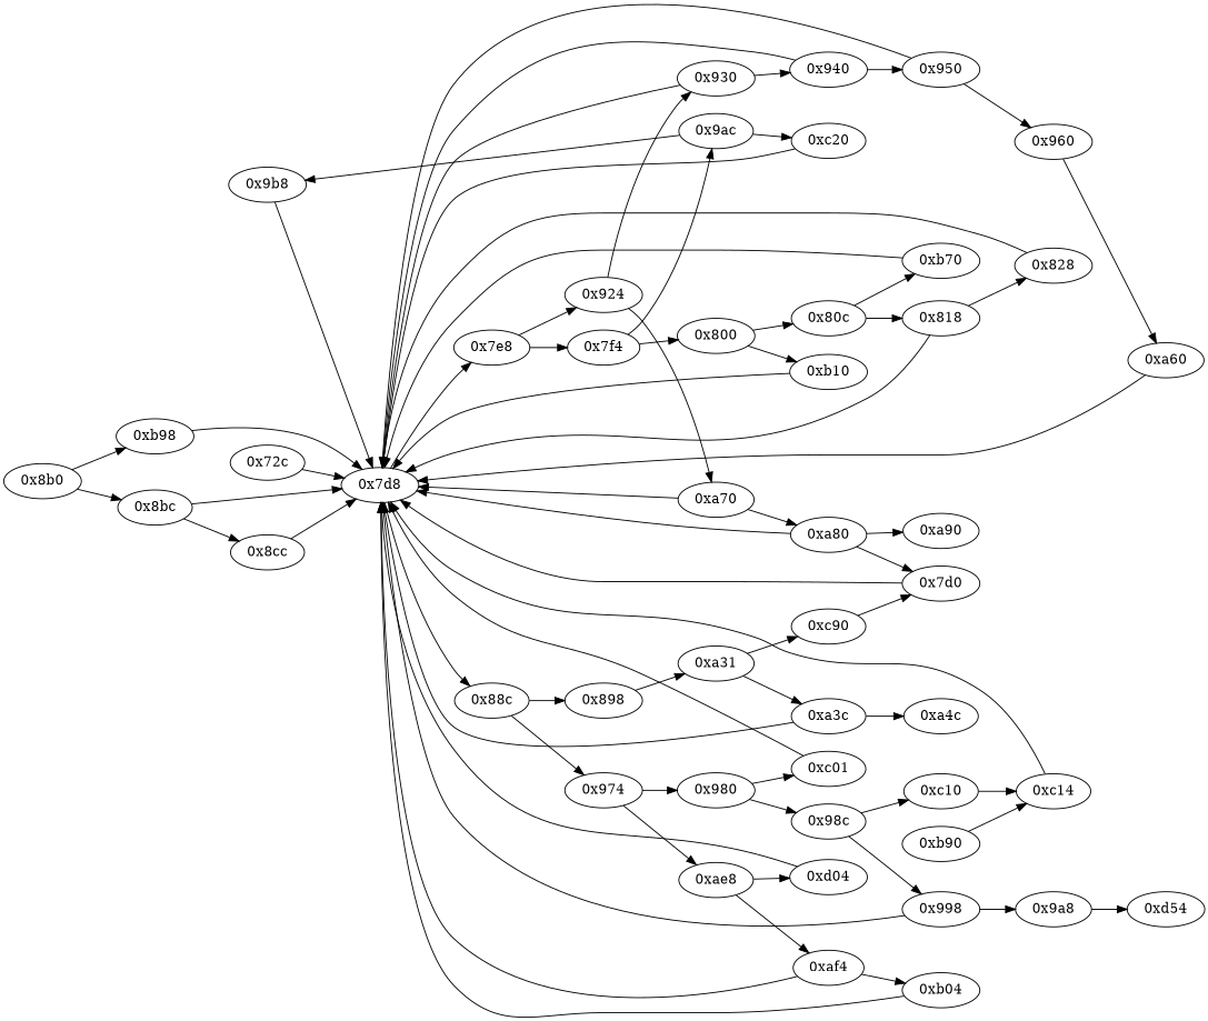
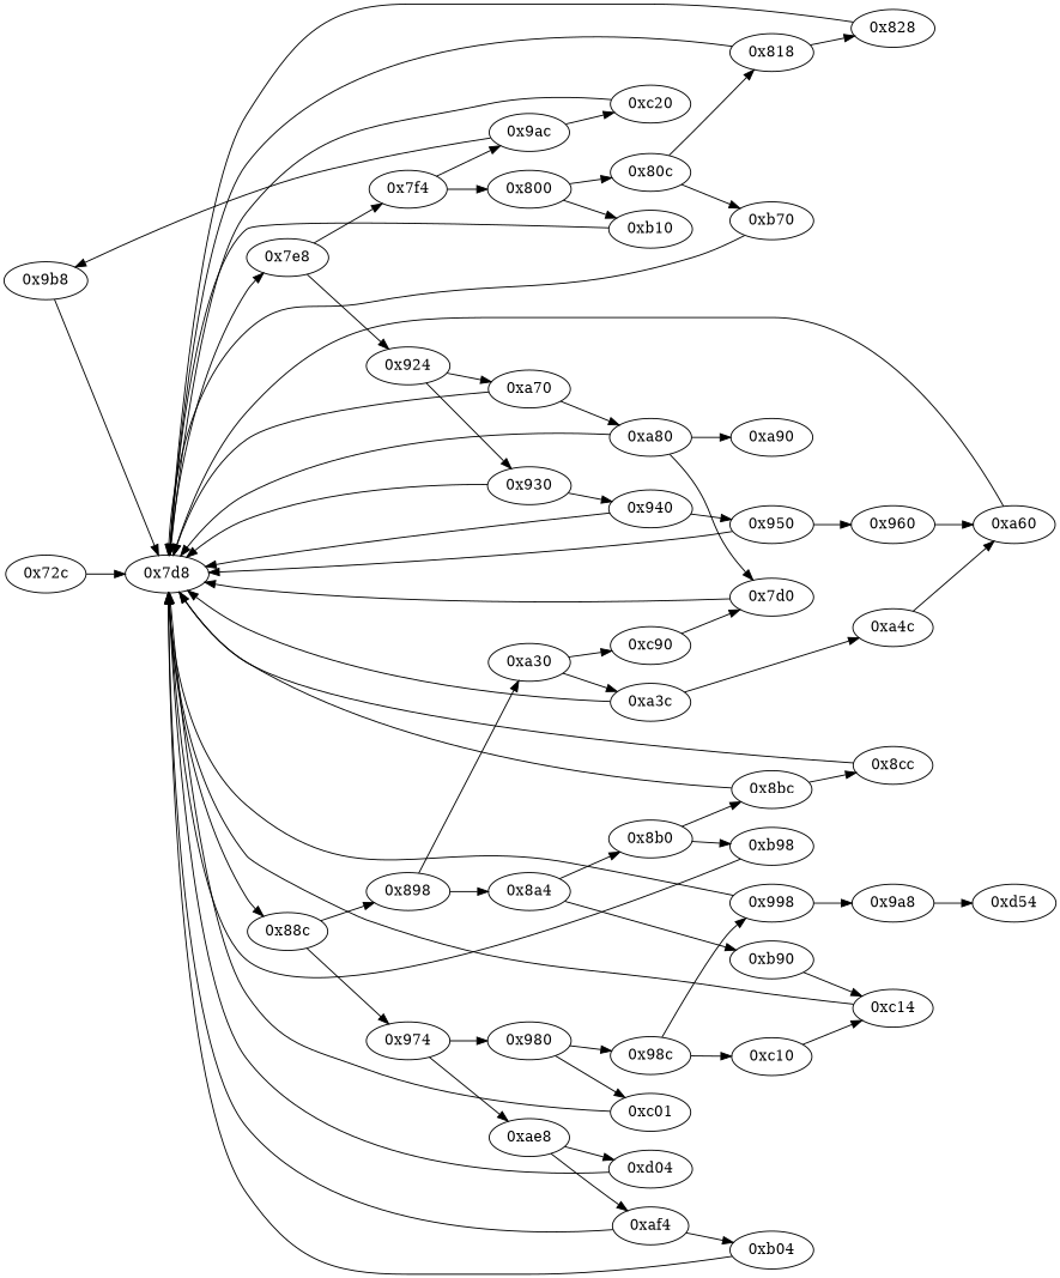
  strict digraph {
    rankdir=LR
    node [opcode="[u'ldr', u'cmp', u'b']"]
    "0x9b8" [opcode="[u'ldr', u'cmp', u'mov', u'b']"]
    "0x9ac"
    "0xc20" [opcode="[u'ldr', u'ldr', u'ldr', u'ldr', u'bl', u'ldr', u'mov', u'ldr', u'ldr', u'sub', u'mul', u'eor', u'and', u'ldr', u'mov', u'mov', u'ldr', u'ldr', u'cmp', u'mov', u'teq', u'ldr', u'mov', u'cmp', u'mov', u'cmp', u'mov', u'b']"]
    "0x7d8" [opcode="[u'mov', u'ldr', u'cmp', u'b']"]
    "0x88c"
    "0x7e8"
    "0xa60" [opcode="[u'cmp', u'ldr', u'mov', u'b']"]
    "0x898"
    "0x974"
    "0x924"
    "0x7f4"
    n12 [label="0xc01" opcode="[u'ldr', u'ldr', u'ldr', u'b']"]
    "0x980"
    "0x98c"
    "0x998" [opcode="[u'ldr', u'cmp', u'mov', u'b']"]
    "0xc10" [opcode="[u'mov']"]
    "0x9a8" [opcode="[u'b']"]
    "0xc14" [opcode="[u'str', u'ldr', u'b']"]
-   "0xa30" [label="0xa31"]
+   "0x8a4"
+   "0xa30"
    "0x8b0"
    "0xb90" [opcode="[u'mov', u'b']"]
    "0xc90" [opcode="[u'ldr', u'ldr', u'ldr', u'sub', u'add', u'add', u'str', u'ldr', u'ldr', u'ldr', u'add', u'sub', u'sub', u'mul', u'eor', u'and', u'ldr', u'ldr', u'mov', u'mov', u'cmp', u'mov', u'cmp', u'mov', u'mov', u'cmp', u'mov', u'mov', u'b']"]
    "0xa3c" [opcode="[u'ldr', u'cmp', u'mov', u'b']"]
    "0x8bc" [opcode="[u'ldr', u'cmp', u'mov', u'b']"]
    "0xb98" [opcode="[u'ldr', u'ldr', u'ldr', u'ldr', u'ldr', u'sub', u'sub', u'add', u'mul', u'mvn', u'ldr', u'orr', u'mov', u'cmn', u'mov', u'ldr', u'cmp', u'mov', u'mov', u'mov', u'cmn', u'mov', u'mov', u'teq', u'mov', u'b']"]
    "0x7d0" [opcode="[u'teq', u'mov']"]
    "0xa4c" [opcode="[u'str', u'ldr', u'ldr', u'bl', u'ldr']"]
    "0xb04" [opcode="[u'ldr', u'ldr', u'b']"]
    "0x8cc" [opcode="[u'ldr', u'ldr', u'ldr', u'sub', u'mul', u'mvn', u'ldr', u'orr', u'mov', u'cmn', u'mov', u'ldr', u'cmp', u'mov', u'mov', u'mov', u'cmn', u'mov', u'mov', u'teq', u'mov', u'b']"]
    "0x940" [opcode="[u'ldr', u'cmp', u'mov', u'b']"]
    "0x950" [opcode="[u'ldr', u'cmp', u'mov', u'b']"]
    "0x960" [opcode="[u'ldr', u'ldr', u'bl', u'ldr', u'b']"]
    "0xd54" [opcode="[u'ldr', u'ldr', u'ldr', u'ldr', u'ldr', u'sub', u'sub', u'pop']"]
    "0xa70" [opcode="[u'ldr', u'cmp', u'mov', u'b']"]
    "0x930" [opcode="[u'ldr', u'cmp', u'mov', u'b']"]
    "0xa80" [opcode="[u'ldr', u'cmp', u'mov', u'b']"]
    "0xa90" [opcode="[u'ldr', u'ldr', u'ldr', u'rsb', u'mvn', u'mul', u'mvn', u'ldr', u'ldr', u'ldr', u'orr', u'cmn', u'mov', u'mov', u'cmp', u'mov', u'mov', u'mov', u'cmn', u'mov', u'mov', u'b']"]
    "0x800"
    "0x80c"
    "0xb10" [opcode="[u'ldr', u'mov', u'str', u'ldr', u'ldr', u'sub', u'mul', u'mov', u'eor', u'and', u'ldr', u'mov', u'ldr', u'cmp', u'mov', u'teq', u'ldr', u'mov', u'cmp', u'mov', u'mov', u'cmp', u'mov', u'b']"]
    "0xb70" [opcode="[u'ldr', u'ldr', u'ldr', u'ldr', u'bl', u'ldr', u'ldr', u'b']"]
    "0x818" [opcode="[u'ldr', u'cmp', u'mov', u'b']"]
    "0x828" [opcode="[u'ldr', u'ldr', u'ldr', u'ldr', u'add', u'sub', u'sub', u'mul', u'mvn', u'ldr', u'orr', u'mov', u'cmn', u'mov', u'ldr', u'cmp', u'mov', u'mov', u'mov', u'cmn', u'mov', u'mov', u'teq', u'mov', u'b']"]
    "0xd04" [opcode="[u'sub', u'str', u'ldr', u'bl', u'bl', u'ldr', u'ldr', u'ldrb', u'str', u'ldr', u'ldrb', u'str', u'ldr', u'ldr', u'ldr', u'ldr', u'cmp', u'ldr', u'mov', u'b']"]
    "0xae8"
    "0xaf4" [opcode="[u'ldr', u'cmp', u'mov', u'b']"]
    "0x72c" [opcode="[u'push', u'add', u'sub', u'str', u'ldr', u'cmp', u'mvn', u'ldr', u'ldr', u'str', u'ldr', u'ldr', u'ldr', u'mov', u'ldr', u'str', u'ldr', u'str', u'ldr', u'str', u'ldr', u'ldr', u'str', u'ldr', u'str', u'ldr', u'str', u'ldr', u'str', u'ldr', u'ldr', u'str', u'ldr', u'ldr', u'add', u'str', u'ldr', u'add', u'str', u'str', u'b']"]
    "0x9b8" -> "0x7d8"
    "0x9ac" -> "0x9b8"
    "0x9ac" -> "0xc20"
    "0xc20" -> "0x7d8"
    "0x7d8" -> "0x88c"
    "0x7d8" -> "0x7e8"
    "0x88c" -> "0x898"
    "0x88c" -> "0x974"
    "0x7e8" -> "0x924"
    "0x7e8" -> "0x7f4"
    "0xa60" -> "0x7d8"
+   "0x898" -> "0x8a4"
    "0x898" -> "0xa30"
    "0x974" -> "0x980"
    "0x974" -> "0xae8"
    "0x924" -> "0xa70"
    "0x924" -> "0x930"
    "0x7f4" -> "0x9ac"
    "0x7f4" -> "0x800"
    n12 -> "0x7d8"
    "0x980" -> n12
    "0x980" -> "0x98c"
    "0x98c" -> "0x998"
    "0x98c" -> "0xc10"
    "0x998" -> "0x7d8"
    "0x998" -> "0x9a8"
    "0xc10" -> "0xc14"
    "0x9a8" -> "0xd54"
    "0xc14" -> "0x7d8"
+   "0x8a4" -> "0x8b0"
+   "0x8a4" -> "0xb90"
    "0xa30" -> "0xc90"
    "0xa30" -> "0xa3c"
    "0x8b0" -> "0x8bc"
    "0x8b0" -> "0xb98"
    "0xb90" -> "0xc14"
    "0xc90" -> "0x7d0"
    "0xa3c" -> "0x7d8"
    "0xa3c" -> "0xa4c"
    "0x8bc" -> "0x7d8"
    "0x8bc" -> "0x8cc"
    "0xb98" -> "0x7d8"
    "0x7d0" -> "0x7d8"
+   "0xa4c" -> "0xa60"
    "0xb04" -> "0x7d8"
    "0x8cc" -> "0x7d8"
    "0x940" -> "0x7d8"
    "0x940" -> "0x950"
    "0x950" -> "0x7d8"
    "0x950" -> "0x960"
    "0x960" -> "0xa60"
    "0xa70" -> "0x7d8"
    "0xa70" -> "0xa80"
    "0x930" -> "0x7d8"
    "0x930" -> "0x940"
    "0xa80" -> "0x7d8"
    "0xa80" -> "0x7d0"
    "0xa80" -> "0xa90"
    "0x800" -> "0x80c"
    "0x800" -> "0xb10"
    "0x80c" -> "0xb70"
    "0x80c" -> "0x818"
    "0xb10" -> "0x7d8"
    "0xb70" -> "0x7d8"
    "0x818" -> "0x7d8"
    "0x818" -> "0x828"
    "0x828" -> "0x7d8"
    "0xd04" -> "0x7d8"
    "0xae8" -> "0xd04"
    "0xae8" -> "0xaf4"
    "0xaf4" -> "0x7d8"
    "0xaf4" -> "0xb04"
    "0x72c" -> "0x7d8"
  }
